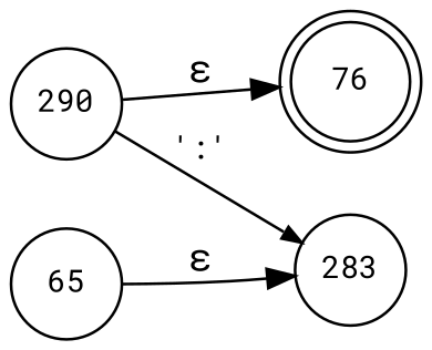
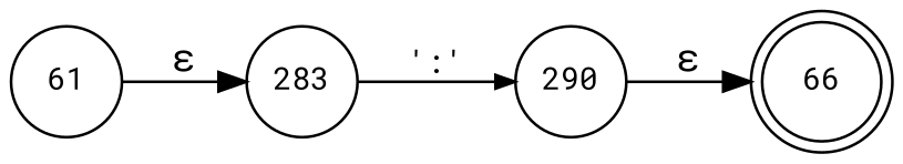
  digraph {
    fontname="Roboto Mono"
    rankdir=LR
    node [fixedsize=true fontname="Roboto Mono" fontsize=11 shape=circle peripheries=1]
    edge [fontname="Roboto Mono"]
-   n1 [label=76 shape=doublecircle width=.6 peripheries=""]
-   n2 [label=65 width=.55]
+   n1 [label=66 shape=doublecircle width=.6 peripheries=""]
+   n2 [label=61 width=.55]
    n3 [label=283 width=.55]
    n4 [label=290 width=.55]
    n2 -> n3 [label="&epsilon;"]
-   n4 -> n3 [arrowhead=normal arrowsize=.7 fontsize=11 label="':'"]
+   n3 -> n4 [arrowhead=normal arrowsize=.7 fontsize=11 label="':'"]
    n4 -> n1 [label="&epsilon;"]
  }
